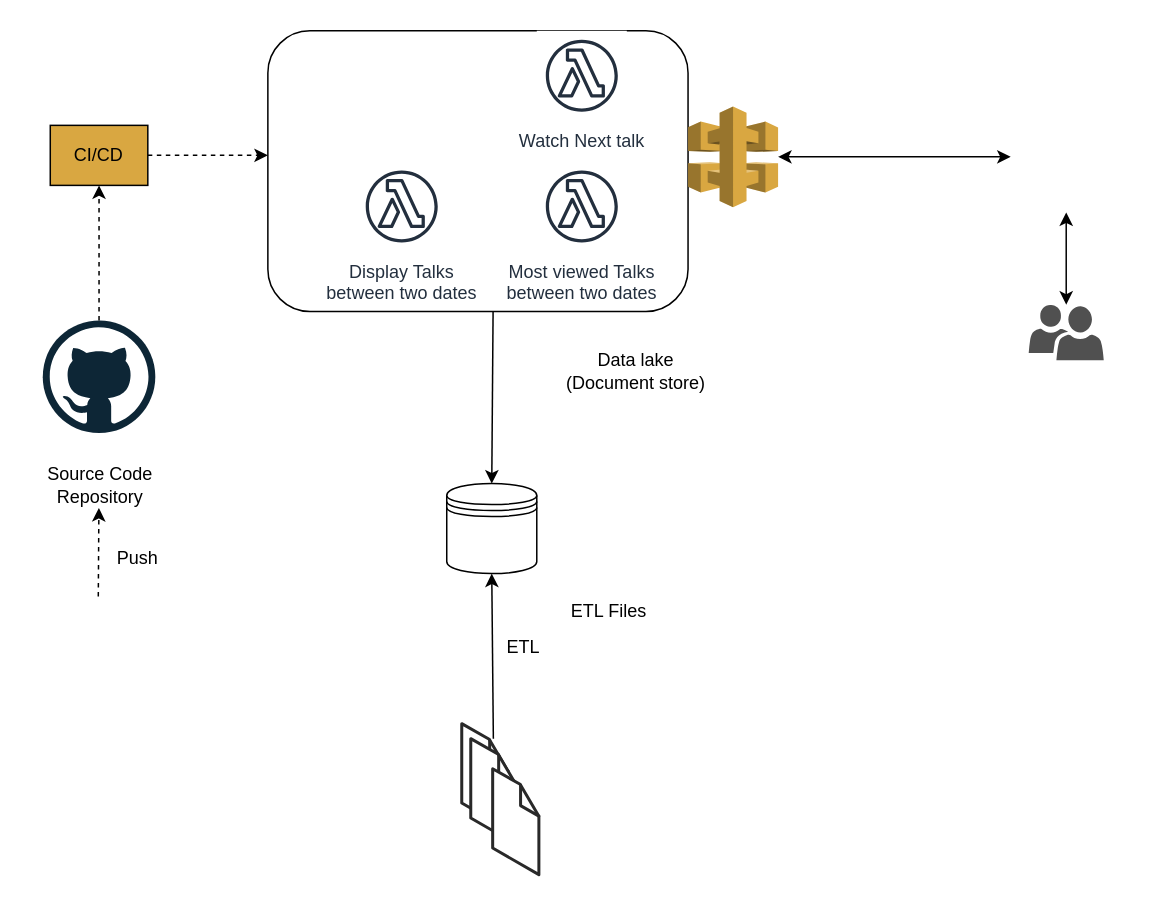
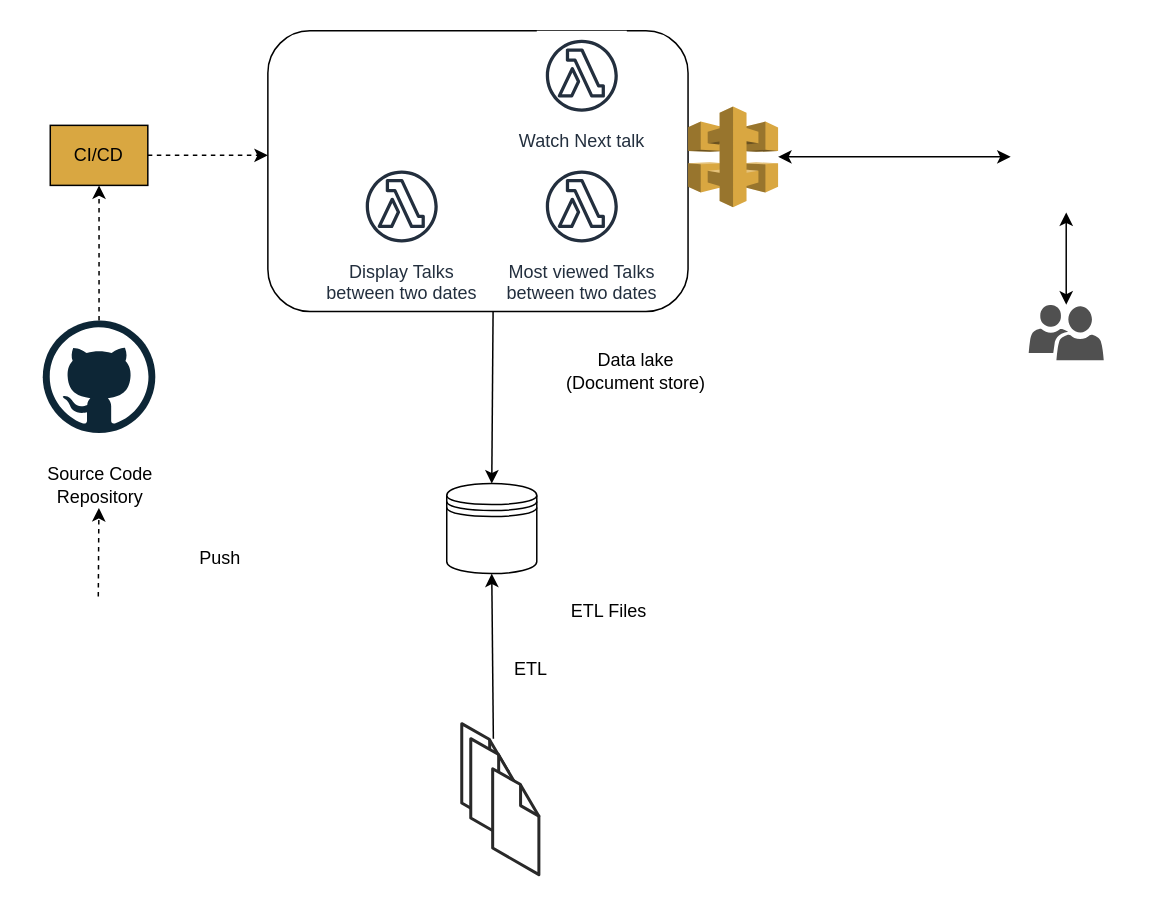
  <mxCell id="0" />
  <mxCell id="1" parent="0" />
  <mxCell id="2" value="" style="rounded=1;whiteSpace=wrap;html=1;" parent="1" vertex="1"><mxGeometry x="178" y="20" width="280" height="187" as="geometry" /></mxCell>
  <mxCell id="3" value="" style="shape=datastore;whiteSpace=wrap;html=1;" parent="1" vertex="1"><mxGeometry x="297.2" y="321.7" width="60" height="60" as="geometry" /></mxCell>
  <mxCell id="4" value="" style="verticalLabelPosition=bottom;html=1;verticalAlign=top;strokeWidth=1;align=center;outlineConnect=0;dashed=0;outlineConnect=0;shape=mxgraph.aws3d.file;aspect=fixed;strokeColor=#292929;" parent="1" vertex="1"><mxGeometry x="307.2" y="481.7" width="30.8" height="70.6" as="geometry" /></mxCell>
  <mxCell id="5" value="" style="verticalLabelPosition=bottom;html=1;verticalAlign=top;strokeWidth=1;align=center;outlineConnect=0;dashed=0;outlineConnect=0;shape=mxgraph.aws3d.file;aspect=fixed;strokeColor=#292929;" parent="1" vertex="1"><mxGeometry x="313.2" y="491.7" width="30.8" height="70.6" as="geometry" /></mxCell>
  <mxCell id="6" value="" style="verticalLabelPosition=bottom;html=1;verticalAlign=top;strokeWidth=1;align=center;outlineConnect=0;dashed=0;outlineConnect=0;shape=mxgraph.aws3d.file;aspect=fixed;strokeColor=#292929;" parent="1" vertex="1"><mxGeometry x="327.8" y="511.7" width="30.8" height="70.6" as="geometry" /></mxCell>
  <mxCell id="7" value="" style="endArrow=classic;html=1;entryX=0.5;entryY=1;entryDx=0;entryDy=0;" parent="1" source="5" target="3" edge="1"><mxGeometry width="50" height="50" relative="1" as="geometry"><mxPoint x="327.2" y="451.7" as="sourcePoint" /><mxPoint x="327.2" y="391.7" as="targetPoint" /></mxGeometry></mxCell>
- <mxCell id="8" value="ETL" style="text;html=1;align=center;verticalAlign=middle;resizable=0;points=[];autosize=1;" parent="1" vertex="1"><mxGeometry x="328" y="420.7" width="40" height="20" as="geometry" /></mxCell>
+ <mxCell id="8" value="ETL" style="text;html=1;align=center;verticalAlign=middle;resizable=0;points=[];autosize=1;" parent="1" vertex="1"><mxGeometry x="333" y="435.7" width="40" height="20" as="geometry" /></mxCell>
  <mxCell id="9" value="Data lake&lt;br&gt;(Document store)" style="text;html=1;align=center;verticalAlign=middle;resizable=0;points=[];autosize=1;" parent="1" vertex="1"><mxGeometry x="368" y="232" width="110" height="30" as="geometry" /></mxCell>
  <mxCell id="10" value="ETL Files" style="text;html=1;align=center;verticalAlign=middle;resizable=0;points=[];autosize=1;" parent="1" vertex="1"><mxGeometry x="370.2" y="397" width="70" height="20" as="geometry" /></mxCell>
  <mxCell id="11" value="" style="endArrow=classic;html=1;exitX=0.536;exitY=1;exitDx=0;exitDy=0;entryX=0.5;entryY=0;entryDx=0;entryDy=0;exitPerimeter=0;" parent="1" source="2" target="3" edge="1"><mxGeometry width="50" height="50" relative="1" as="geometry"><mxPoint x="328" y="231.7" as="sourcePoint" /><mxPoint x="307.2" y="301.7" as="targetPoint" /></mxGeometry></mxCell>
  <mxCell id="12" value="Watch Next talk" style="outlineConnect=0;fontColor=#232F3E;gradientColor=none;strokeColor=#232F3E;fillColor=#ffffff;dashed=0;verticalLabelPosition=bottom;verticalAlign=top;align=center;html=1;fontSize=12;fontStyle=0;aspect=fixed;shape=mxgraph.aws4.resourceIcon;resIcon=mxgraph.aws4.lambda_function;" parent="1" vertex="1"><mxGeometry x="357.2" y="20" width="60" height="60" as="geometry" /></mxCell>
  <mxCell id="13" value="" style="shape=image;html=1;verticalAlign=top;verticalLabelPosition=bottom;labelBackgroundColor=#ffffff;imageAspect=0;aspect=fixed;image=https://cdn2.iconfinder.com/data/icons/freecns-cumulus/16/519964-027_Smartphone-128.png" parent="1" vertex="1"><mxGeometry x="673" y="67" width="74" height="74" as="geometry" /></mxCell>
  <mxCell id="14" value="" style="endArrow=classic;startArrow=classic;html=1;entryX=0;entryY=0.5;entryDx=0;entryDy=0;" parent="1" source="15" target="13" edge="1"><mxGeometry width="50" height="50" relative="1" as="geometry"><mxPoint x="543" y="114" as="sourcePoint" /><mxPoint x="663" y="114" as="targetPoint" /></mxGeometry></mxCell>
  <mxCell id="15" value="" style="outlineConnect=0;dashed=0;verticalLabelPosition=bottom;verticalAlign=top;align=center;html=1;shape=mxgraph.aws3.api_gateway;fillColor=#D9A741;gradientColor=none;" parent="1" vertex="1"><mxGeometry x="458" y="70.5" width="60" height="67" as="geometry" /></mxCell>
  <mxCell id="16" value="" style="dashed=0;outlineConnect=0;html=1;align=center;labelPosition=center;verticalLabelPosition=bottom;verticalAlign=top;shape=mxgraph.weblogos.github" parent="1" vertex="1"><mxGeometry x="28" y="213" width="75" height="75" as="geometry" /></mxCell>
  <mxCell id="17" value="Source Code&lt;br&gt;Repository" style="text;html=1;align=center;verticalAlign=middle;resizable=0;points=[];autosize=1;" parent="1" vertex="1"><mxGeometry x="20.5" y="308" width="90" height="30" as="geometry" /></mxCell>
  <mxCell id="18" value="" style="endArrow=classic;html=1;dashed=1;" parent="1" target="17" edge="1"><mxGeometry width="50" height="50" relative="1" as="geometry"><mxPoint x="65" y="397" as="sourcePoint" /><mxPoint x="65" y="347" as="targetPoint" /></mxGeometry></mxCell>
- <mxCell id="19" value="Push" style="text;html=1;align=center;verticalAlign=middle;resizable=0;points=[];autosize=1;" parent="1" vertex="1"><mxGeometry x="70.5" y="362" width="40" height="20" as="geometry" /></mxCell>
+ <mxCell id="19" value="Push" style="text;html=1;align=center;verticalAlign=middle;resizable=0;points=[];autosize=1;" parent="1" vertex="1"><mxGeometry x="125.5" y="362" width="40" height="20" as="geometry" /></mxCell>
  <mxCell id="20" value="" style="pointerEvents=1;shadow=0;dashed=0;html=1;strokeColor=none;labelPosition=center;verticalLabelPosition=bottom;verticalAlign=top;align=center;fillColor=#505050;shape=mxgraph.mscae.intune.user_group" parent="1" vertex="1"><mxGeometry x="685" y="202.5" width="50" height="37" as="geometry" /></mxCell>
  <mxCell id="21" value="" style="endArrow=classic;startArrow=classic;html=1;exitX=0.5;exitY=0;exitDx=0;exitDy=0;exitPerimeter=0;" parent="1" source="20" target="13" edge="1"><mxGeometry width="50" height="50" relative="1" as="geometry"><mxPoint x="553" y="222.5" as="sourcePoint" /><mxPoint x="698" y="152.5" as="targetPoint" /></mxGeometry></mxCell>
  <mxCell id="22" value="" style="endArrow=classic;html=1;dashed=1;entryX=0.5;entryY=1;entryDx=0;entryDy=0;" parent="1" source="16" target="24" edge="1"><mxGeometry width="50" height="50" relative="1" as="geometry"><mxPoint x="71" y="193" as="sourcePoint" /><mxPoint x="70.911" y="113" as="targetPoint" /></mxGeometry></mxCell>
  <mxCell id="23" style="edgeStyle=orthogonalEdgeStyle;rounded=0;orthogonalLoop=1;jettySize=auto;html=1;dashed=1;" parent="1" source="24" edge="1"><mxGeometry relative="1" as="geometry"><mxPoint x="178" y="103" as="targetPoint" /></mxGeometry></mxCell>
  <mxCell id="24" value="CI/CD" style="rounded=0;whiteSpace=wrap;html=1;fillColor=#d9a741;" parent="1" vertex="1"><mxGeometry x="33" y="83" width="65" height="40" as="geometry" /></mxCell>
  <mxCell id="25" value="&lt;div&gt;Display Talks &lt;br&gt;&lt;/div&gt;&lt;div&gt;between two dates&lt;/div&gt;&lt;div&gt;&lt;br&gt;&lt;/div&gt;" style="outlineConnect=0;fontColor=#232F3E;gradientColor=none;strokeColor=#232F3E;fillColor=#ffffff;dashed=0;verticalLabelPosition=bottom;verticalAlign=top;align=center;html=1;fontSize=12;fontStyle=0;aspect=fixed;shape=mxgraph.aws4.resourceIcon;resIcon=mxgraph.aws4.lambda_function;" parent="1" vertex="1"><mxGeometry x="237.2" y="107" width="60" height="60" as="geometry" /></mxCell>
  <mxCell id="26" value="&lt;div&gt;Most viewed Talks &lt;br&gt;&lt;/div&gt;&lt;div&gt;between two dates&lt;/div&gt;&lt;div&gt;&lt;br&gt;&lt;/div&gt;" style="outlineConnect=0;fontColor=#232F3E;gradientColor=none;strokeColor=#232F3E;fillColor=#ffffff;dashed=0;verticalLabelPosition=bottom;verticalAlign=top;align=center;html=1;fontSize=12;fontStyle=0;aspect=fixed;shape=mxgraph.aws4.resourceIcon;resIcon=mxgraph.aws4.lambda_function;" vertex="1" parent="1"><mxGeometry x="357.2" y="107" width="60" height="60" as="geometry" /></mxCell>
